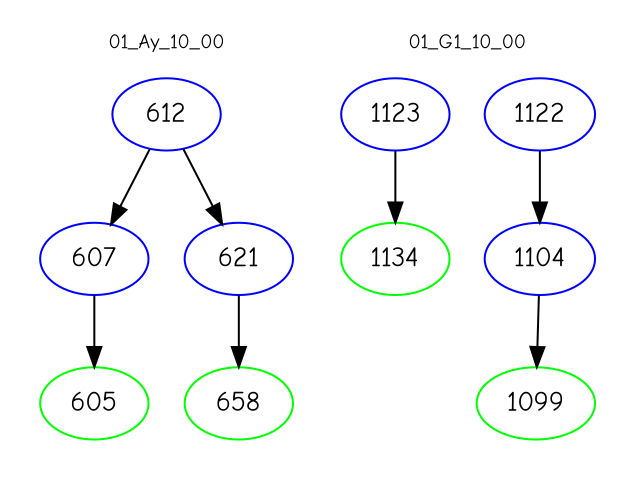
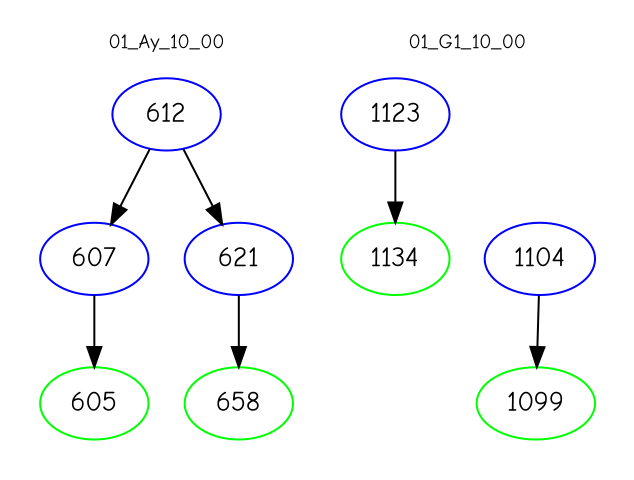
  digraph {
    fontname="Comic Neue"
    node [color=blue fontname="Comic Neue"]
    edge [color=black fontname="Comic Neue"]
    n1 [label=612]
    n2 [label=607]
    n3 [label=621]
    n4 [color=green label=605]
    n5 [color=green label=658]
-   n6 [label=1122]
    n7 [label=1104]
    n8 [label=1123]
    n9 [color=green label=1099]
    n10 [color=green label=1134]
    subgraph cluster_1 {
      color=white
      fontsize=10
      label="01_Ay_10_00"
      n1
      n2
      n3
      n4
      n5
    }
    subgraph cluster_2 {
      color=white
      fontsize=10
      label="01_G1_10_00"
-     n6
      n7
      n8
      n9
      n10
    }
    n1 -> n2
    n1 -> n3
    n2 -> n4
    n3 -> n5
-   n6 -> n7
    n7 -> n9
    n8 -> n10
  }
